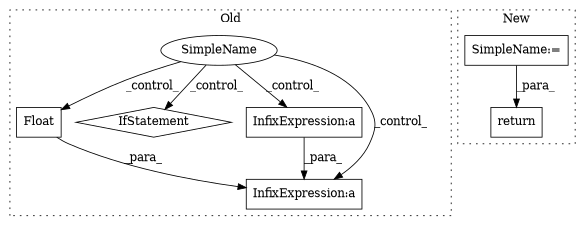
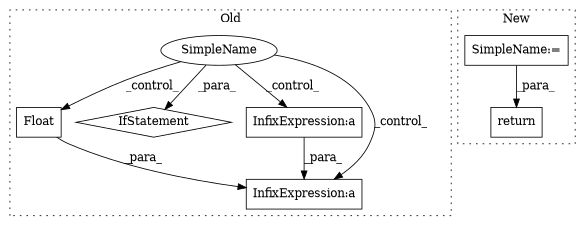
  digraph {
    node [a=27 l=7 shape=box]
    n1 [a=32 label=Float s=1371]
    n2 [a=42 label=SimpleName shape=ellipse l=""]
    n3 [a=25 l="4,2" label=IfStatement s="1445,1472" shape=diamond]
    n4 [l=3 label="InfixExpression:a" s=1412]
    n5 [l=3 label="InfixExpression:a" s=1378]
    n6 [a=41 label=return s=1053]
    n7 [a=7 l=2 label="SimpleName:=" s=962]
    subgraph cluster_1 {
      label=Old
      style=dotted
      n1
      n2
      n3
      n4
      n5
    }
    subgraph cluster_2 {
      label=New
      style=dotted
      n6
      n7
    }
    n1 -> n5 [label=_para_]
    n2 -> n1 [label=_control_]
-   n2 -> n3 [label=_control_]
+   n2 -> n3 [label=_para_]
    n2 -> n4 [label=_control_]
    n2 -> n5 [label=_control_]
    n4 -> n5 [label=_para_]
    n7 -> n6 [label=_para_]
  }
